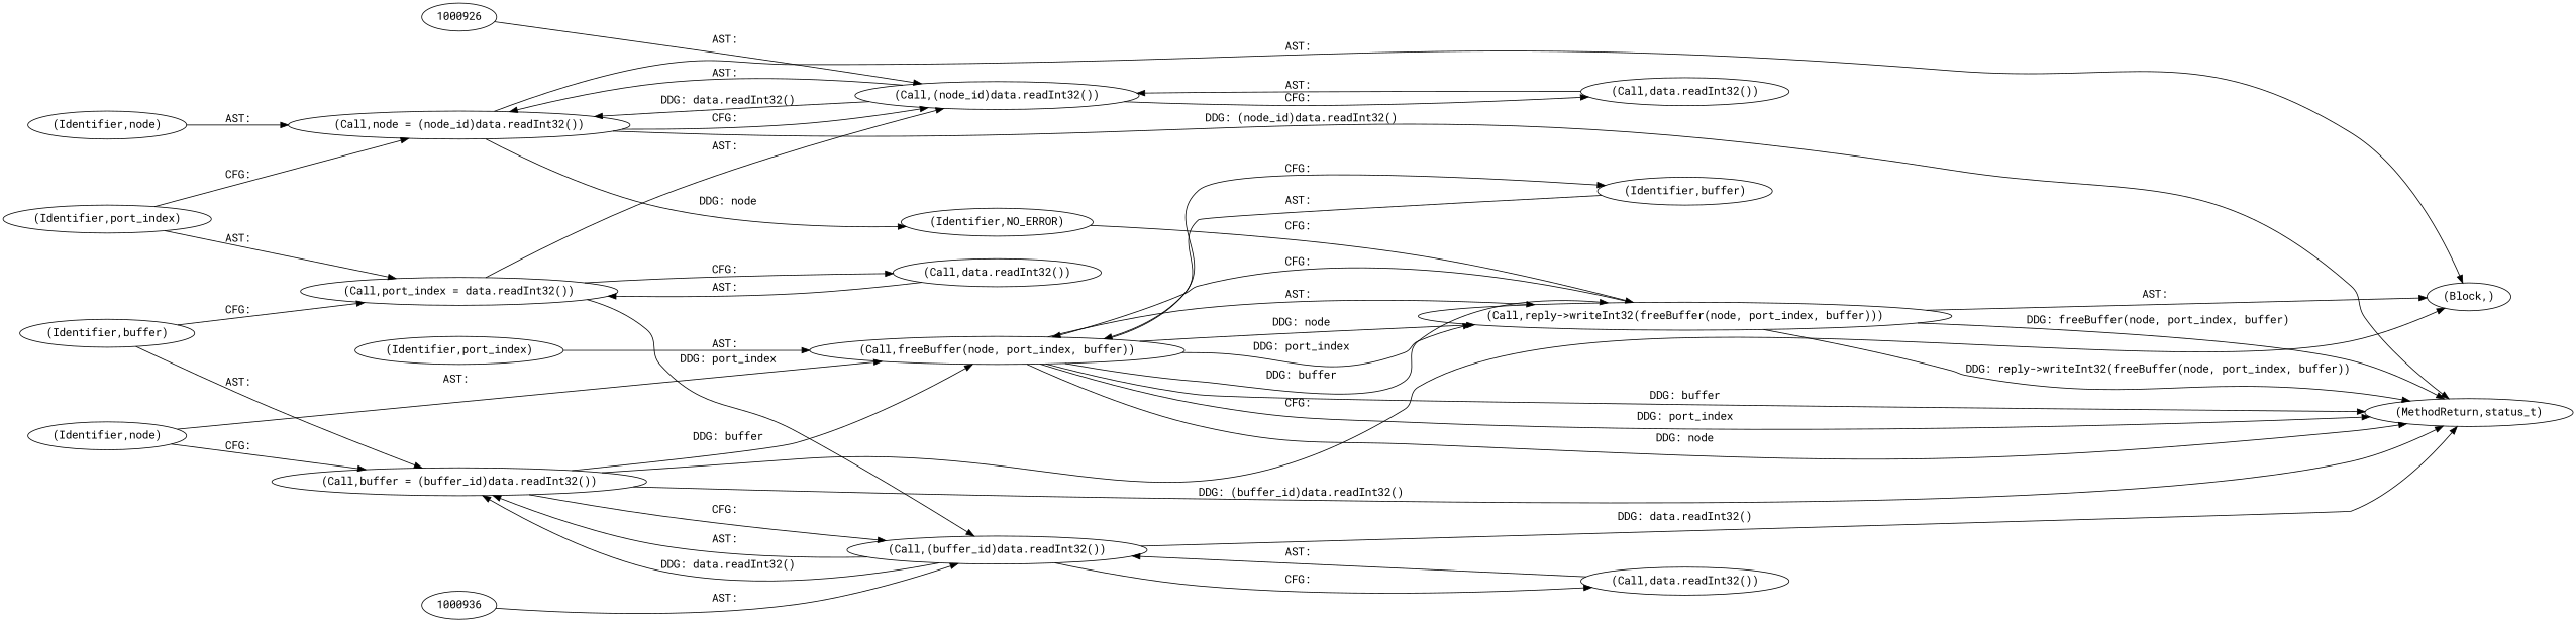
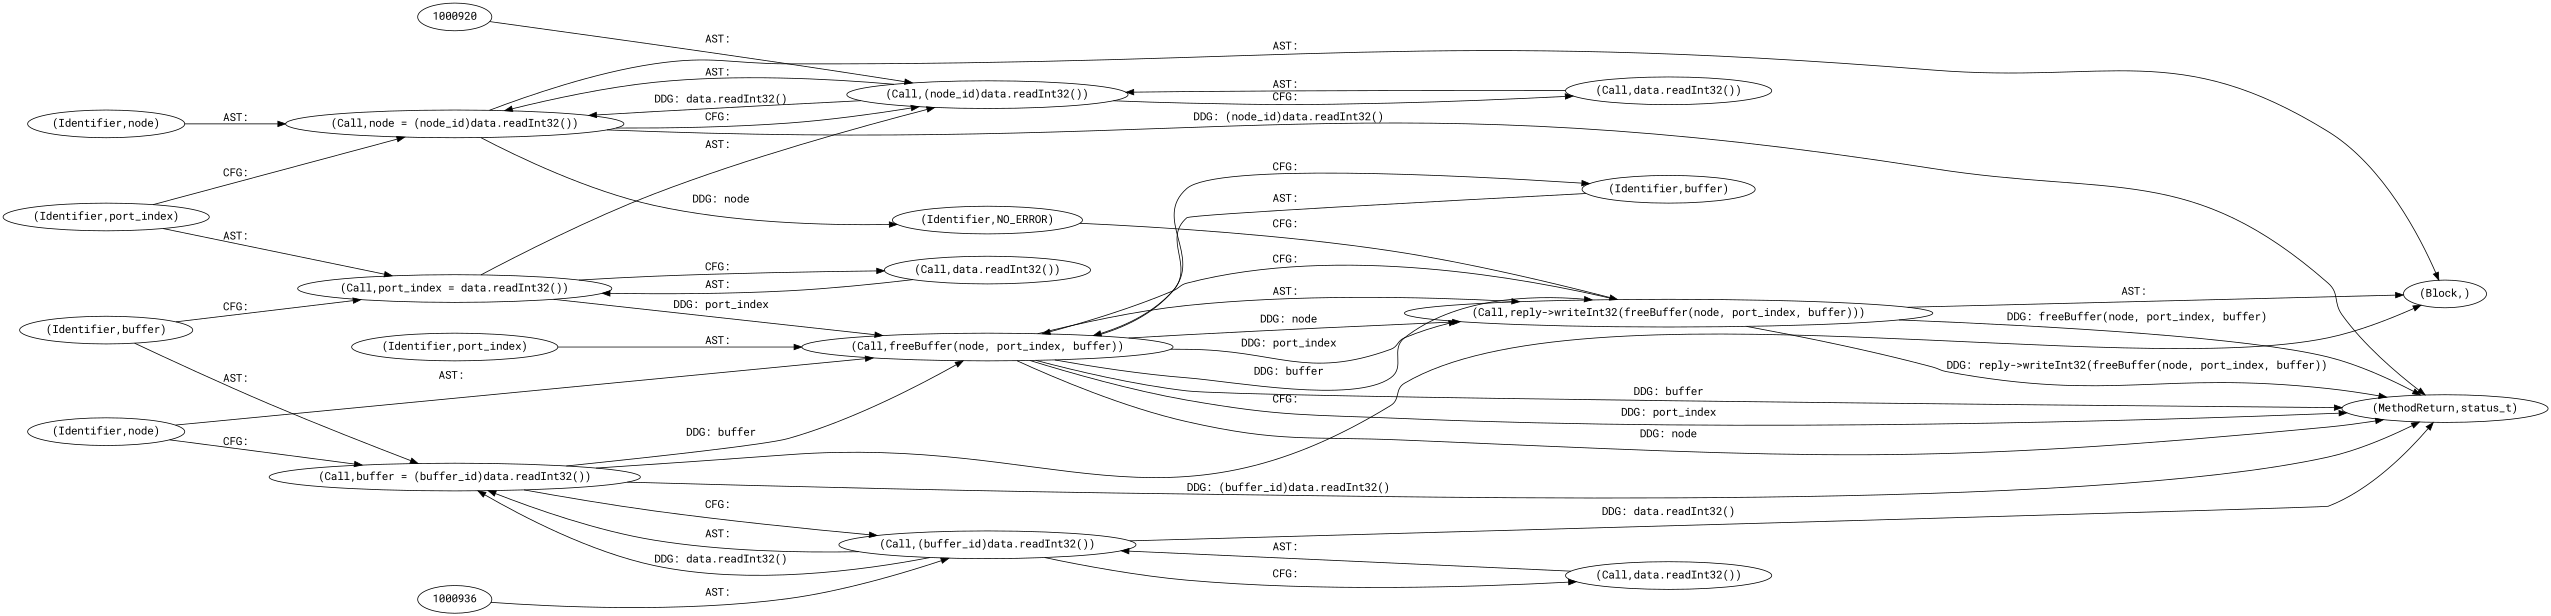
  digraph {
    fontname="Roboto Mono"
    rankdir=LR
    node [fontname="Roboto Mono"]
    edge [fontname="Roboto Mono"]
    n1 [label="(Call,freeBuffer(node, port_index, buffer))"]
    n2 [label="(Call,reply->writeInt32(freeBuffer(node, port_index, buffer)))"]
    n3 [label="(MethodReturn,status_t)"]
    n4 [label="(Identifier,buffer)"]
    n5 [label="(Block,)"]
    n6 [label="(Call,node = (node_id)data.readInt32())"]
    n7 [label="(Call,(node_id)data.readInt32())"]
    n8 [label="(Identifier,NO_ERROR)"]
    n9 [label="(Call,data.readInt32())"]
    n10 [label="(Call,port_index = data.readInt32())"]
    n11 [label="(Call,data.readInt32())"]
    n12 [label="(Call,buffer = (buffer_id)data.readInt32())"]
    n13 [label="(Call,(buffer_id)data.readInt32())"]
    n14 [label="(Call,data.readInt32())"]
    n15 [label="(Identifier,port_index)"]
    n16 [label="(Identifier,node)"]
    n17 [label="(Identifier,node)"]
    n18 [label="(Identifier,port_index)"]
    n19 [label="(Identifier,buffer)"]
-   1000926
+   1000926 [label=1000920]
    1000936
    n1 -> n2 [label="AST: "]
    n1 -> n2 [label="DDG: node"]
    n1 -> n2 [label="DDG: port_index"]
    n1 -> n2 [label="DDG: buffer"]
    n1 -> n3 [label="DDG: buffer"]
    n1 -> n3 [label="DDG: port_index"]
    n1 -> n3 [label="DDG: node"]
    n1 -> n4 [label="CFG: "]
    n2 -> n1 [label="CFG: "]
    n2 -> n3 [label="DDG: freeBuffer(node, port_index, buffer)"]
    n2 -> n3 [label="DDG: reply->writeInt32(freeBuffer(node, port_index, buffer))"]
    n2 -> n5 [label="AST: "]
    n4 -> n1 [label="AST: "]
    n6 -> n3 [label="DDG: (node_id)data.readInt32()"]
    n6 -> n5 [label="AST: "]
    n6 -> n7 [label="CFG: "]
    n6 -> n8 [label="DDG: node"]
    n7 -> n6 [label="AST: "]
    n7 -> n6 [label="DDG: data.readInt32()"]
    n7 -> n9 [label="CFG: "]
    n8 -> n2 [label="CFG: "]
    n9 -> n7 [label="AST: "]
-   n10 -> n13 [label="DDG: port_index"]
+   n10 -> n1 [label="DDG: port_index"]
    n10 -> n7 [label="AST: "]
    n10 -> n11 [label="CFG: "]
    n11 -> n10 [label="AST: "]
    n12 -> n1 [label="DDG: buffer"]
    n12 -> n3 [label="DDG: (buffer_id)data.readInt32()"]
    n12 -> n5 [label="CFG: "]
    n12 -> n13 [label="CFG: "]
    n13 -> n3 [label="DDG: data.readInt32()"]
    n13 -> n12 [label="AST: "]
    n13 -> n12 [label="DDG: data.readInt32()"]
    n13 -> n14 [label="CFG: "]
    n14 -> n13 [label="AST: "]
    n15 -> n6 [label="CFG: "]
    n15 -> n10 [label="AST: "]
    n16 -> n6 [label="AST: "]
    n17 -> n1 [label="AST: "]
    n17 -> n12 [label="CFG: "]
    n18 -> n1 [label="AST: "]
    n19 -> n10 [label="CFG: "]
    n19 -> n12 [label="AST: "]
    1000926 -> n7 [label="AST: "]
    1000936 -> n13 [label="AST: "]
  }
